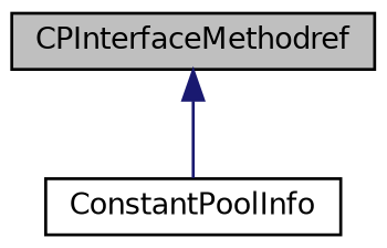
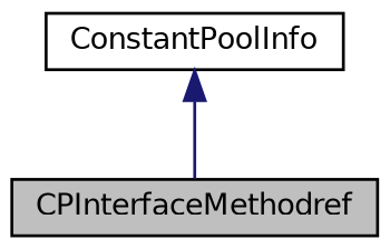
  digraph {
    node [color=black fontname=Helvetica fontsize=10 shape=record style=filled]
    n1 [fillcolor=grey75 fontcolor=black height=0.2 label=CPInterfaceMethodref width=0.4]
    n2 [fillcolor=white height=0.2 label=ConstantPoolInfo width=0.4]
-   n1 -> n2 [color=midnightblue dir=back fontname=Helvetica fontsize=10 labelfontname=Helvetica labelfontsize=10 style=solid]
+   n2 -> n1 [color=midnightblue dir=back fontname=Helvetica fontsize=10 labelfontname=Helvetica labelfontsize=10 style=solid]
  }
